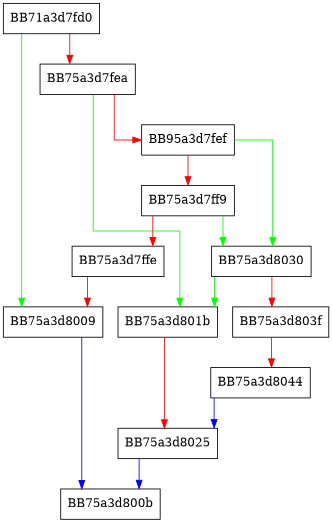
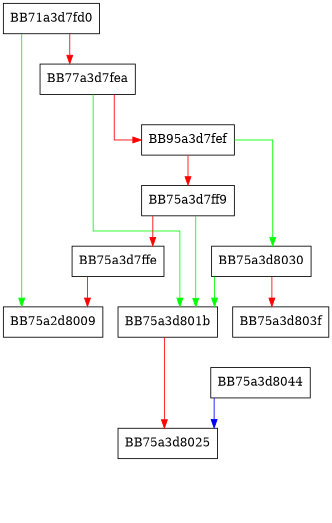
  digraph {
    splines=ortho
    node [shape=box]
    edge [color=red]
    n1 [label=BB71a3d7fd0]
-   BB75a3d8009
-   BB75a3d7fea
-   BB75a3d800b
+   BB75a3d8009 [label=BB75a2d8009]
+   BB75a3d7fea [label=BB77a3d7fea]
    BB75a3d801b
    n6 [label=BB95a3d7fef]
    BB75a3d8025
    BB75a3d8030
    BB75a3d7ff9
    BB75a3d803f
    BB75a3d7ffe
    BB75a3d8044
    n1 -> BB75a3d8009 [color=green]
    n1 -> BB75a3d7fea
-   BB75a3d8009 -> BB75a3d800b [color=blue]
    BB75a3d7fea -> BB75a3d801b [color=green]
    BB75a3d7fea -> n6
    BB75a3d801b -> BB75a3d8025
    n6 -> BB75a3d8030 [color=green]
    n6 -> BB75a3d7ff9
-   BB75a3d8025 -> BB75a3d800b [color=blue]
    BB75a3d8030 -> BB75a3d801b [color=green]
    BB75a3d8030 -> BB75a3d803f
-   BB75a3d7ff9 -> BB75a3d8030 [color=green]
+   BB75a3d7ff9 -> BB75a3d801b [color=green]
    BB75a3d7ff9 -> BB75a3d7ffe
-   BB75a3d803f -> BB75a3d8044
    BB75a3d7ffe -> BB75a3d8009
    BB75a3d8044 -> BB75a3d8025 [color=blue]
  }
